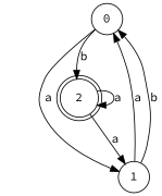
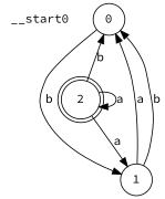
  digraph {
    fontname="Source Code Pro"
    rankdir=TB
    node [fontname="Source Code Pro" shape=circle color=black fillcolor=white style=filled]
    edge [fontname="Source Code Pro"]
+   __start0 [shape=none color="" fillcolor="" style=""]
    n2 [label=0]
    n3 [label=1]
    n4 [label=2 shape=doublecircle style="rounded,filled"]
-   n2 -> n3 [label=a]
-   n2 -> n4 [label=b]
+   n2 -> n3 [label=b]
+   n4 -> n2 [label=b]
    n3 -> n2 [label=a]
    n3 -> n2 [label=b]
    n4 -> n3 [label=a]
    n4 -> n4 [label=a]
  }
